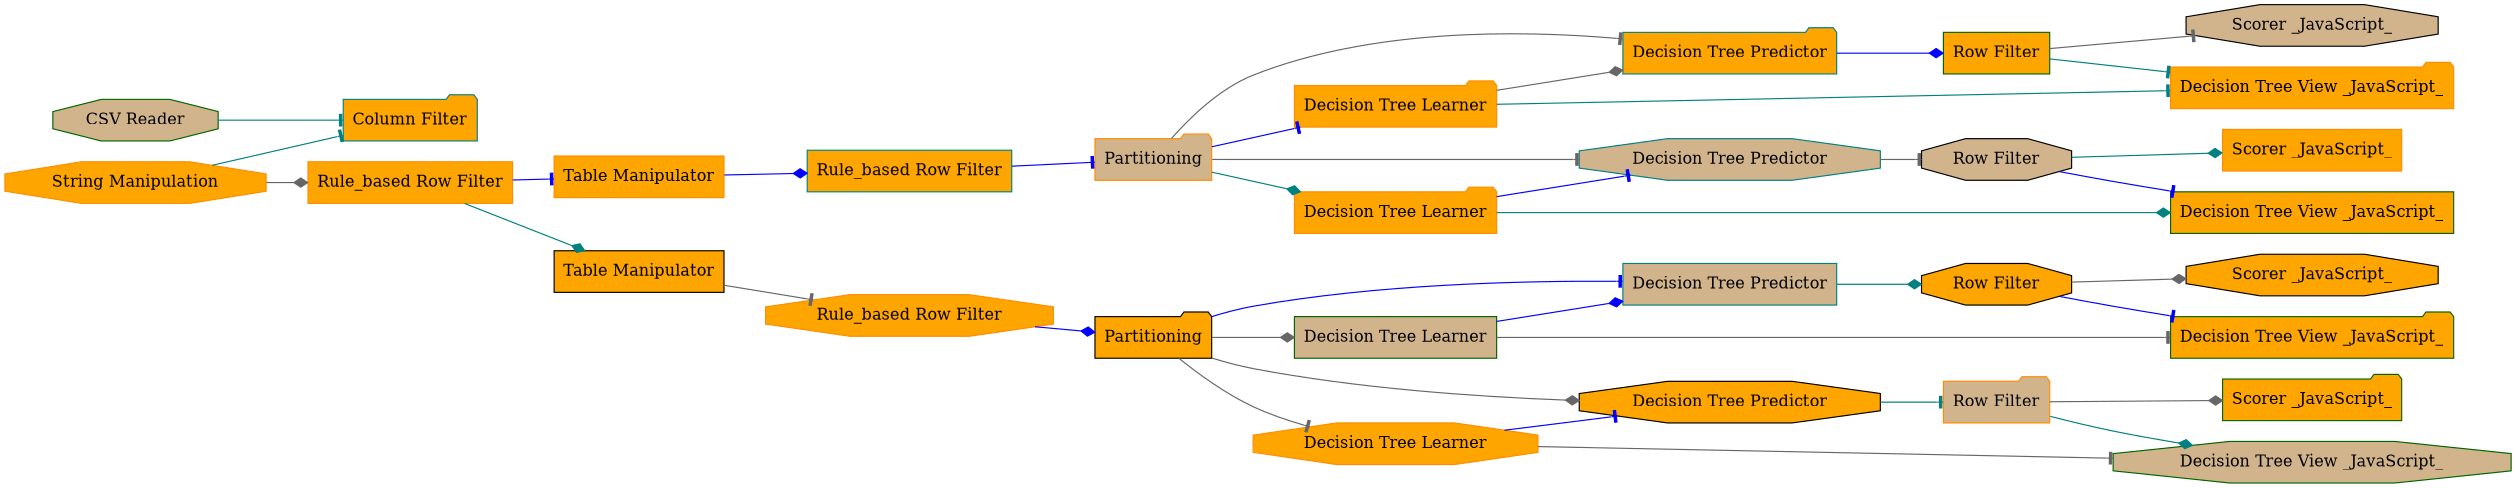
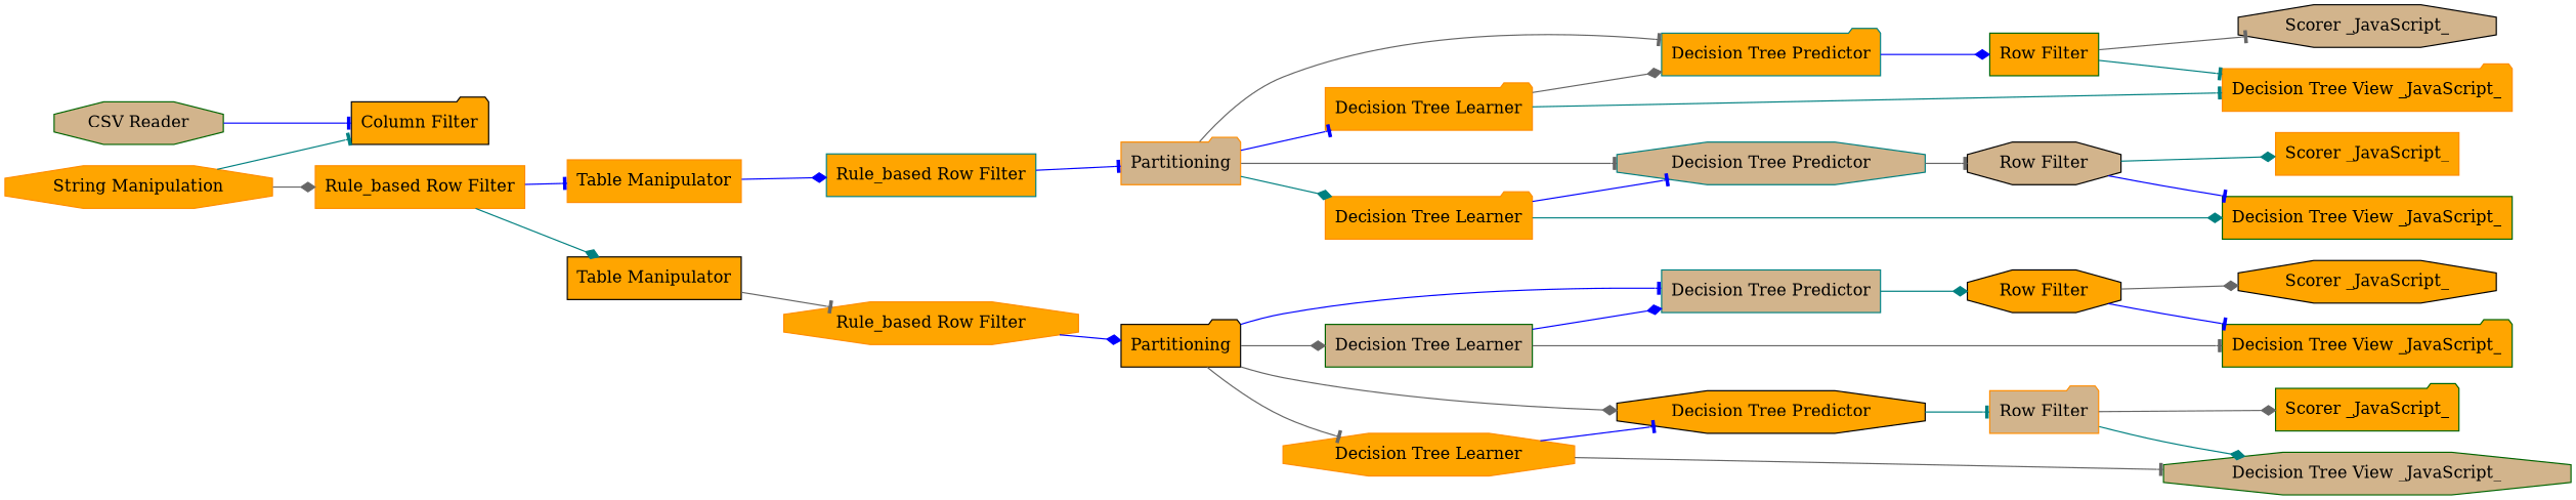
  digraph {
    rankdir=LR
    node [color=darkorange fillcolor=orange shape=octagon style=filled]
    edge [arrowhead=tee color=gray40]
    n1 [fillcolor=tan label=Partitioning shape=folder]
    n2 [label="Decision Tree Learner" shape=folder]
    n3 [color=teal label="Decision Tree Predictor" shape=folder]
    n4 [color=teal fillcolor=tan label="Decision Tree Predictor"]
    n5 [label="Decision Tree Learner" shape=folder]
    n6 [label="Decision Tree View _JavaScript_" shape=folder]
    n7 [color=darkgreen label="Row Filter" shape=box]
    n8 [color=black fillcolor=tan label="Row Filter"]
    n9 [color=darkgreen label="Decision Tree View _JavaScript_" shape=box]
    n10 [color=black fillcolor=tan label="Scorer _JavaScript_"]
-   n11 [color=teal label="Column Filter" shape=folder]
+   n11 [color=black label="Column Filter" shape=folder]
    n12 [label="String Manipulation"]
    n13 [label="Rule_based Row Filter" shape=box]
    n14 [label="Table Manipulator" shape=box]
    n15 [color=black label="Table Manipulator" shape=box]
    n16 [color=teal label="Rule_based Row Filter" shape=box]
    n17 [label="Rule_based Row Filter"]
    n18 [color=darkgreen fillcolor=tan label="CSV Reader"]
    n19 [label="Scorer _JavaScript_" shape=box]
    n20 [color=black label=Partitioning shape=folder]
    n21 [color=teal fillcolor=tan label="Decision Tree Predictor" shape=box]
    n22 [color=black label="Decision Tree Predictor"]
    n23 [label="Decision Tree Learner"]
    n24 [color=darkgreen fillcolor=tan label="Decision Tree Learner" shape=box]
    n25 [color=black label="Row Filter"]
    n26 [color=black label="Scorer _JavaScript_"]
    n27 [color=darkgreen label="Decision Tree View _JavaScript_" shape=folder]
    n28 [color=darkgreen label="Scorer _JavaScript_" shape=folder]
    n29 [fillcolor=tan label="Row Filter" shape=folder]
    n30 [color=darkgreen fillcolor=tan label="Decision Tree View _JavaScript_"]
    n1 -> n2 [color=blue]
    n1 -> n3
    n1 -> n4
    n1 -> n5 [arrowhead=diamond color=teal]
    n2 -> n3 [arrowhead=diamond]
    n2 -> n6 [color=teal]
    n3 -> n7 [arrowhead=diamond color=blue]
    n4 -> n8
    n5 -> n4 [color=blue]
    n5 -> n9 [arrowhead=diamond color=teal]
    n7 -> n6 [color=teal]
    n7 -> n10
    n8 -> n9 [color=blue]
    n8 -> n19 [arrowhead=diamond color=teal]
    n12 -> n11 [color=teal]
    n12 -> n13 [arrowhead=diamond]
    n13 -> n14 [color=blue]
    n13 -> n15 [arrowhead=diamond color=teal]
    n14 -> n16 [arrowhead=diamond color=blue]
    n15 -> n17
    n16 -> n1 [color=blue]
    n17 -> n20 [arrowhead=diamond color=blue]
-   n18 -> n11 [color=teal]
+   n18 -> n11 [color=blue]
    n20 -> n21 [color=blue]
    n20 -> n22 [arrowhead=diamond]
    n20 -> n23
    n20 -> n24 [arrowhead=diamond]
    n21 -> n25 [arrowhead=diamond color=teal]
    n22 -> n29 [color=teal]
    n23 -> n22 [color=blue]
    n23 -> n30
    n24 -> n21 [arrowhead=diamond color=blue]
    n24 -> n27
    n25 -> n26 [arrowhead=diamond]
    n25 -> n27 [color=blue]
    n29 -> n28 [arrowhead=diamond]
    n29 -> n30 [arrowhead=diamond color=teal]
  }
